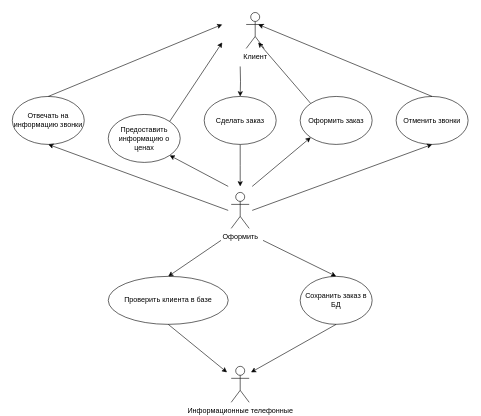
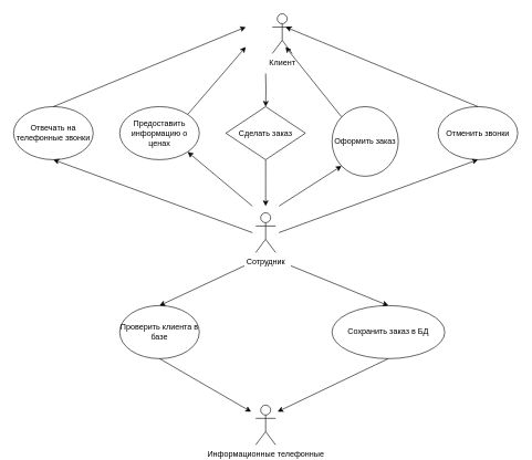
  <mxCell id="0" />
  <mxCell id="1" parent="0" />
  <mxCell id="2" style="edgeStyle=orthogonalEdgeStyle;rounded=0;orthogonalLoop=1;jettySize=auto;html=1;entryX=0.5;entryY=0;entryDx=0;entryDy=0;" edge="1" parent="1" target="5"><mxGeometry relative="1" as="geometry"><mxPoint x="400" y="110" as="sourcePoint" /></mxGeometry></mxCell>
  <mxCell id="3" value="Клиент" style="shape=umlActor;verticalLabelPosition=bottom;labelBackgroundColor=#ffffff;verticalAlign=top;html=1;outlineConnect=0;" vertex="1" parent="1"><mxGeometry x="410" y="20" width="30" height="60" as="geometry" /></mxCell>
  <mxCell id="4" style="edgeStyle=orthogonalEdgeStyle;rounded=0;orthogonalLoop=1;jettySize=auto;html=1;exitX=0.5;exitY=1;exitDx=0;exitDy=0;" edge="1" parent="1" source="5"><mxGeometry relative="1" as="geometry"><mxPoint x="400" y="310" as="targetPoint" /></mxGeometry></mxCell>
- <mxCell id="5" value="Сделать заказ" style="ellipse;whiteSpace=wrap;html=1;" vertex="1" parent="1"><mxGeometry x="340" y="160" width="120" height="80" as="geometry" /></mxCell>
- <mxCell id="6" value="Оформить" style="shape=umlActor;verticalLabelPosition=bottom;labelBackgroundColor=#ffffff;verticalAlign=top;html=1;outlineConnect=0;" vertex="1" parent="1"><mxGeometry x="385" y="320" width="30" height="60" as="geometry" /></mxCell>
- <mxCell id="7" value="Оформить заказ" style="ellipse;whiteSpace=wrap;html=1;" vertex="1" parent="1"><mxGeometry x="500" y="160" width="120" height="80" as="geometry" /></mxCell>
- <mxCell id="8" value="Предоставить информацию о ценах" style="ellipse;whiteSpace=wrap;html=1;" vertex="1" parent="1"><mxGeometry x="180" y="190" width="120" height="80" as="geometry" /></mxCell>
- <mxCell id="9" value="Отвечать на информацию звонки" style="ellipse;whiteSpace=wrap;html=1;" vertex="1" parent="1"><mxGeometry x="20" y="160" width="120" height="80" as="geometry" /></mxCell>
+ <mxCell id="5" value="Сделать заказ" style="rhombus;whiteSpace=wrap;html=1;" vertex="1" parent="1"><mxGeometry x="340" y="160" width="120" height="80" as="geometry" /></mxCell>
+ <mxCell id="6" value="Сотрудник" style="shape=umlActor;verticalLabelPosition=bottom;labelBackgroundColor=#ffffff;verticalAlign=top;html=1;outlineConnect=0;" vertex="1" parent="1"><mxGeometry x="385" y="320" width="30" height="60" as="geometry" /></mxCell>
+ <mxCell id="7" value="Оформить заказ" style="ellipse;whiteSpace=wrap;html=1;" vertex="1" parent="1"><mxGeometry x="500" y="160" width="100" height="105" as="geometry" /></mxCell>
+ <mxCell id="8" value="Предоставить информацию о ценах" style="ellipse;whiteSpace=wrap;html=1;" vertex="1" parent="1"><mxGeometry x="180" y="160" width="120" height="80" as="geometry" /></mxCell>
+ <mxCell id="9" value="Отвечать на телефонные звонки" style="ellipse;whiteSpace=wrap;html=1;" vertex="1" parent="1"><mxGeometry x="20" y="160" width="120" height="80" as="geometry" /></mxCell>
  <mxCell id="10" value="Отменить звонки" style="ellipse;whiteSpace=wrap;html=1;" vertex="1" parent="1"><mxGeometry x="660" y="160" width="120" height="80" as="geometry" /></mxCell>
  <mxCell id="11" value="" style="endArrow=classic;html=1;entryX=1;entryY=1;entryDx=0;entryDy=0;" edge="1" parent="1" target="8"><mxGeometry width="50" height="50" relative="1" as="geometry"><mxPoint x="380" y="310" as="sourcePoint" /><mxPoint x="330" y="270" as="targetPoint" /></mxGeometry></mxCell>
  <mxCell id="12" value="" style="endArrow=classic;html=1;entryX=0;entryY=1;entryDx=0;entryDy=0;" edge="1" parent="1" target="7"><mxGeometry width="50" height="50" relative="1" as="geometry"><mxPoint x="420" y="310" as="sourcePoint" /><mxPoint x="530" y="260" as="targetPoint" /></mxGeometry></mxCell>
  <mxCell id="13" value="" style="endArrow=classic;html=1;entryX=0.5;entryY=1;entryDx=0;entryDy=0;" edge="1" parent="1" target="9"><mxGeometry width="50" height="50" relative="1" as="geometry"><mxPoint x="380" y="350" as="sourcePoint" /><mxPoint x="250" y="290" as="targetPoint" /></mxGeometry></mxCell>
  <mxCell id="14" value="" style="endArrow=classic;html=1;entryX=0.5;entryY=1;entryDx=0;entryDy=0;" edge="1" parent="1" target="10"><mxGeometry width="50" height="50" relative="1" as="geometry"><mxPoint x="420" y="350" as="sourcePoint" /><mxPoint x="560" y="310" as="targetPoint" /></mxGeometry></mxCell>
  <mxCell id="15" value="" style="endArrow=classic;html=1;" edge="1" parent="1"><mxGeometry width="50" height="50" relative="1" as="geometry"><mxPoint x="80" y="160" as="sourcePoint" /><mxPoint x="370" y="40" as="targetPoint" /></mxGeometry></mxCell>
  <mxCell id="16" value="" style="endArrow=classic;html=1;exitX=1;exitY=0;exitDx=0;exitDy=0;" edge="1" parent="1" source="8"><mxGeometry width="50" height="50" relative="1" as="geometry"><mxPoint x="240" y="140" as="sourcePoint" /><mxPoint x="370" y="70" as="targetPoint" /></mxGeometry></mxCell>
  <mxCell id="17" value="" style="endArrow=classic;html=1;exitX=0;exitY=0;exitDx=0;exitDy=0;" edge="1" parent="1" source="7"><mxGeometry width="50" height="50" relative="1" as="geometry"><mxPoint x="535" y="120" as="sourcePoint" /><mxPoint x="430" y="70" as="targetPoint" /></mxGeometry></mxCell>
  <mxCell id="18" value="" style="endArrow=classic;html=1;exitX=0.5;exitY=0;exitDx=0;exitDy=0;" edge="1" parent="1" source="10"><mxGeometry width="50" height="50" relative="1" as="geometry"><mxPoint x="695" y="120" as="sourcePoint" /><mxPoint x="430" y="40" as="targetPoint" /></mxGeometry></mxCell>
- <mxCell id="19" value="Проверить клиента в базе" style="ellipse;whiteSpace=wrap;html=1;" vertex="1" parent="1"><mxGeometry x="180" y="460" width="200" height="80" as="geometry" /></mxCell>
- <mxCell id="20" value="Сохранить заказ в БД" style="ellipse;whiteSpace=wrap;html=1;" vertex="1" parent="1"><mxGeometry x="500" y="460" width="120" height="80" as="geometry" /></mxCell>
+ <mxCell id="19" value="Проверить клиента в базе" style="ellipse;whiteSpace=wrap;html=1;" vertex="1" parent="1"><mxGeometry x="180" y="460" width="120" height="80" as="geometry" /></mxCell>
+ <mxCell id="20" value="Сохранить заказ в БД" style="ellipse;whiteSpace=wrap;html=1;" vertex="1" parent="1"><mxGeometry x="500" y="460" width="170" height="80" as="geometry" /></mxCell>
  <mxCell id="21" value="Информационные телефонные" style="shape=umlActor;verticalLabelPosition=bottom;labelBackgroundColor=#ffffff;verticalAlign=top;html=1;outlineConnect=0;" vertex="1" parent="1"><mxGeometry x="385" y="610" width="30" height="60" as="geometry" /></mxCell>
  <mxCell id="22" value="" style="endArrow=classic;html=1;entryX=0.5;entryY=0;entryDx=0;entryDy=0;" edge="1" parent="1" target="19"><mxGeometry width="50" height="50" relative="1" as="geometry"><mxPoint x="368" y="400" as="sourcePoint" /><mxPoint x="288" y="370" as="targetPoint" /></mxGeometry></mxCell>
  <mxCell id="23" value="" style="endArrow=classic;html=1;entryX=0.5;entryY=0;entryDx=0;entryDy=0;" edge="1" parent="1" target="20"><mxGeometry width="50" height="50" relative="1" as="geometry"><mxPoint x="438" y="400" as="sourcePoint" /><mxPoint x="548" y="390" as="targetPoint" /></mxGeometry></mxCell>
  <mxCell id="24" value="" style="endArrow=classic;html=1;exitX=0.5;exitY=1;exitDx=0;exitDy=0;" edge="1" parent="1" source="19"><mxGeometry width="50" height="50" relative="1" as="geometry"><mxPoint x="268" y="620" as="sourcePoint" /><mxPoint x="378" y="620" as="targetPoint" /></mxGeometry></mxCell>
  <mxCell id="25" value="" style="endArrow=classic;html=1;exitX=0.5;exitY=1;exitDx=0;exitDy=0;" edge="1" parent="1" source="20"><mxGeometry width="50" height="50" relative="1" as="geometry"><mxPoint x="488" y="610" as="sourcePoint" /><mxPoint x="418" y="620" as="targetPoint" /></mxGeometry></mxCell>
